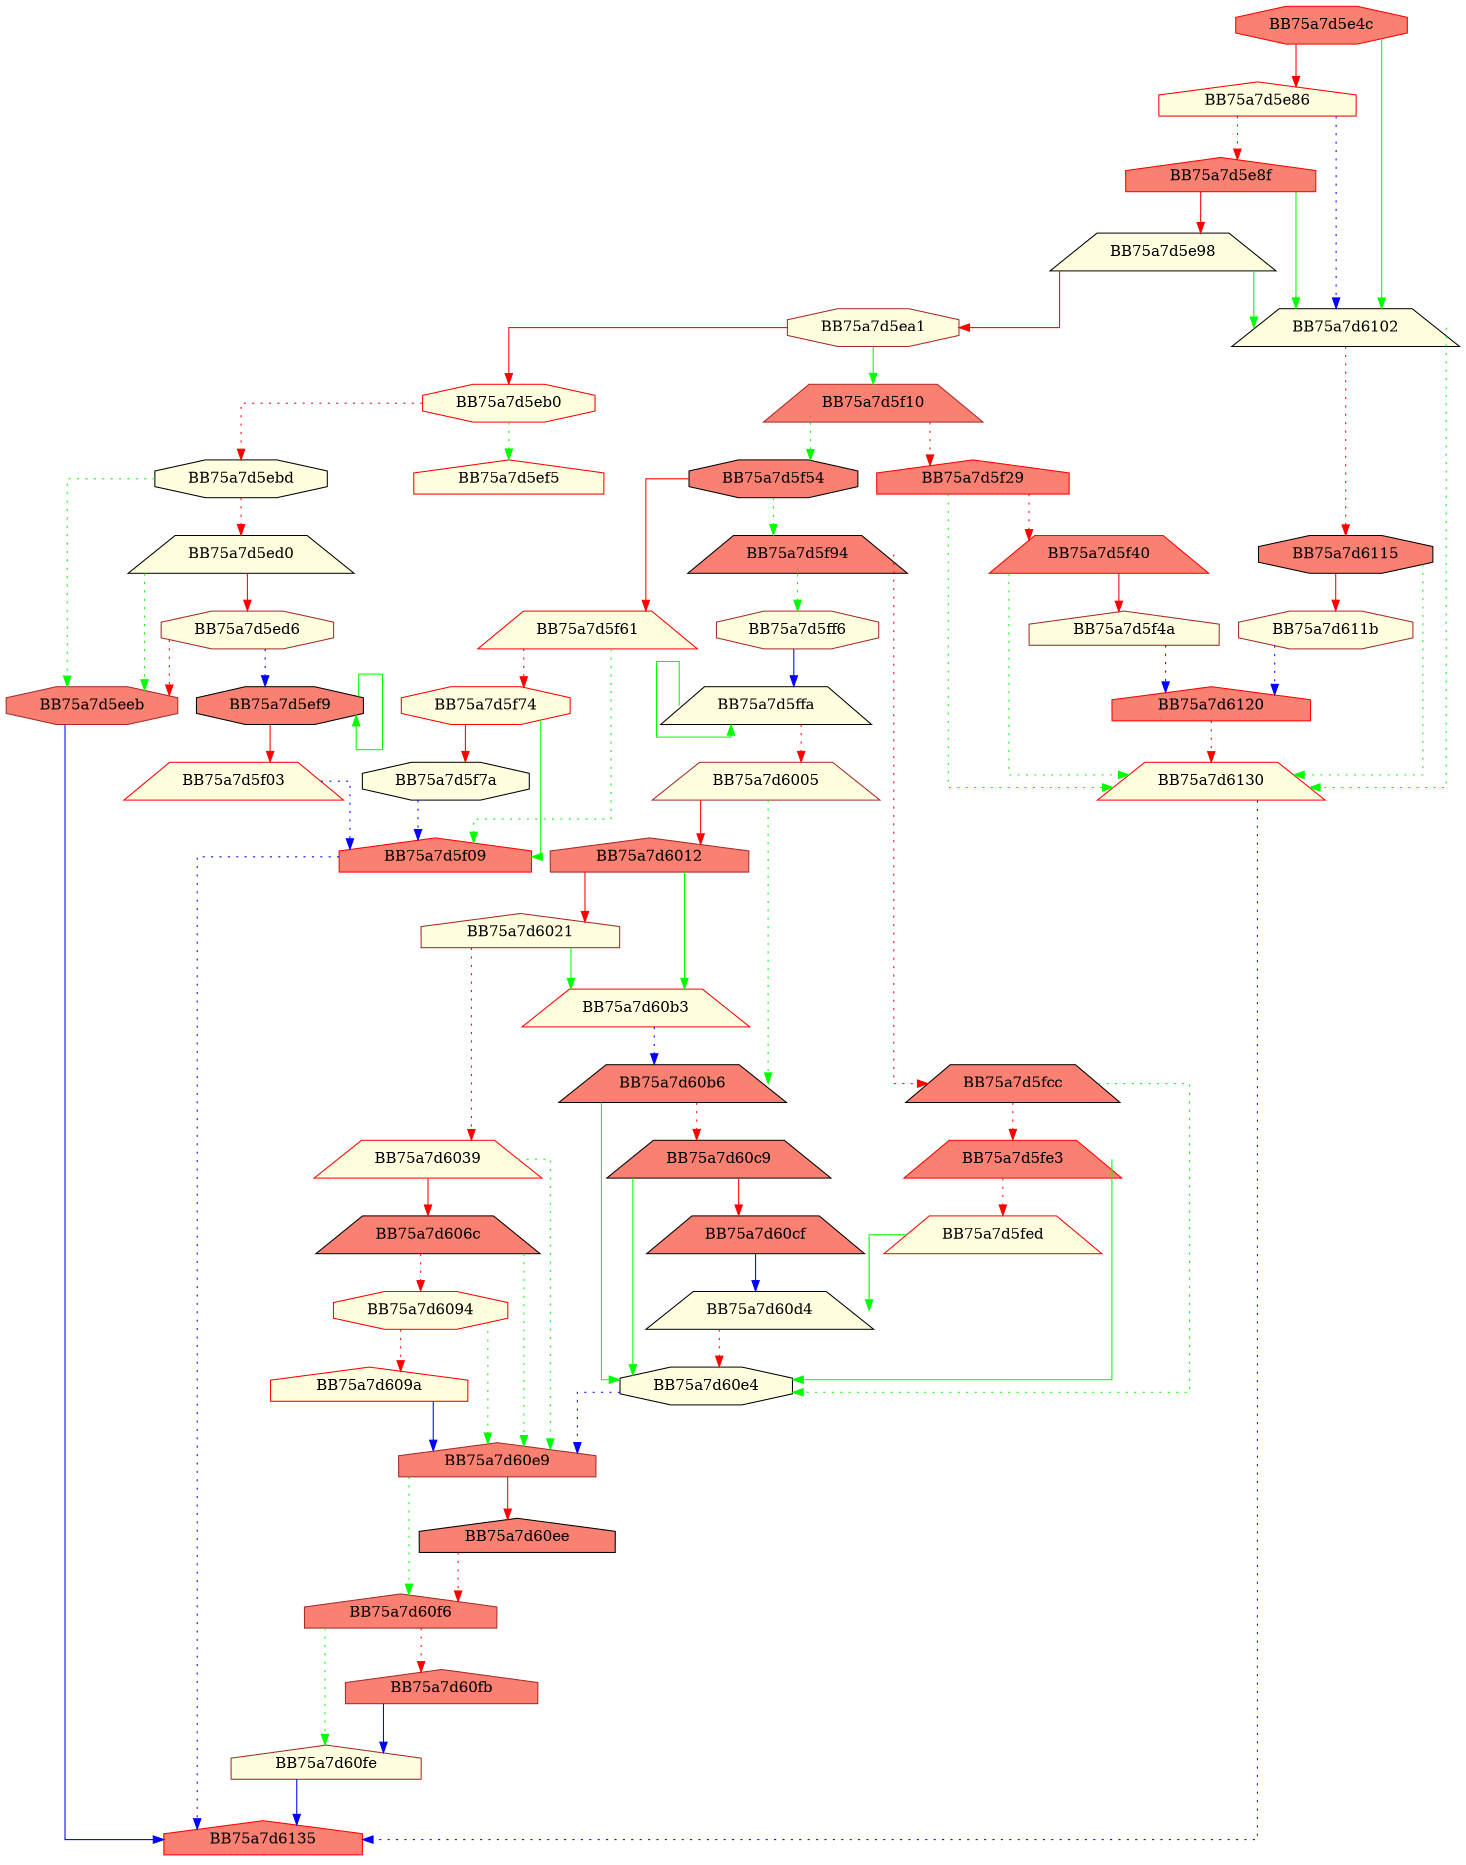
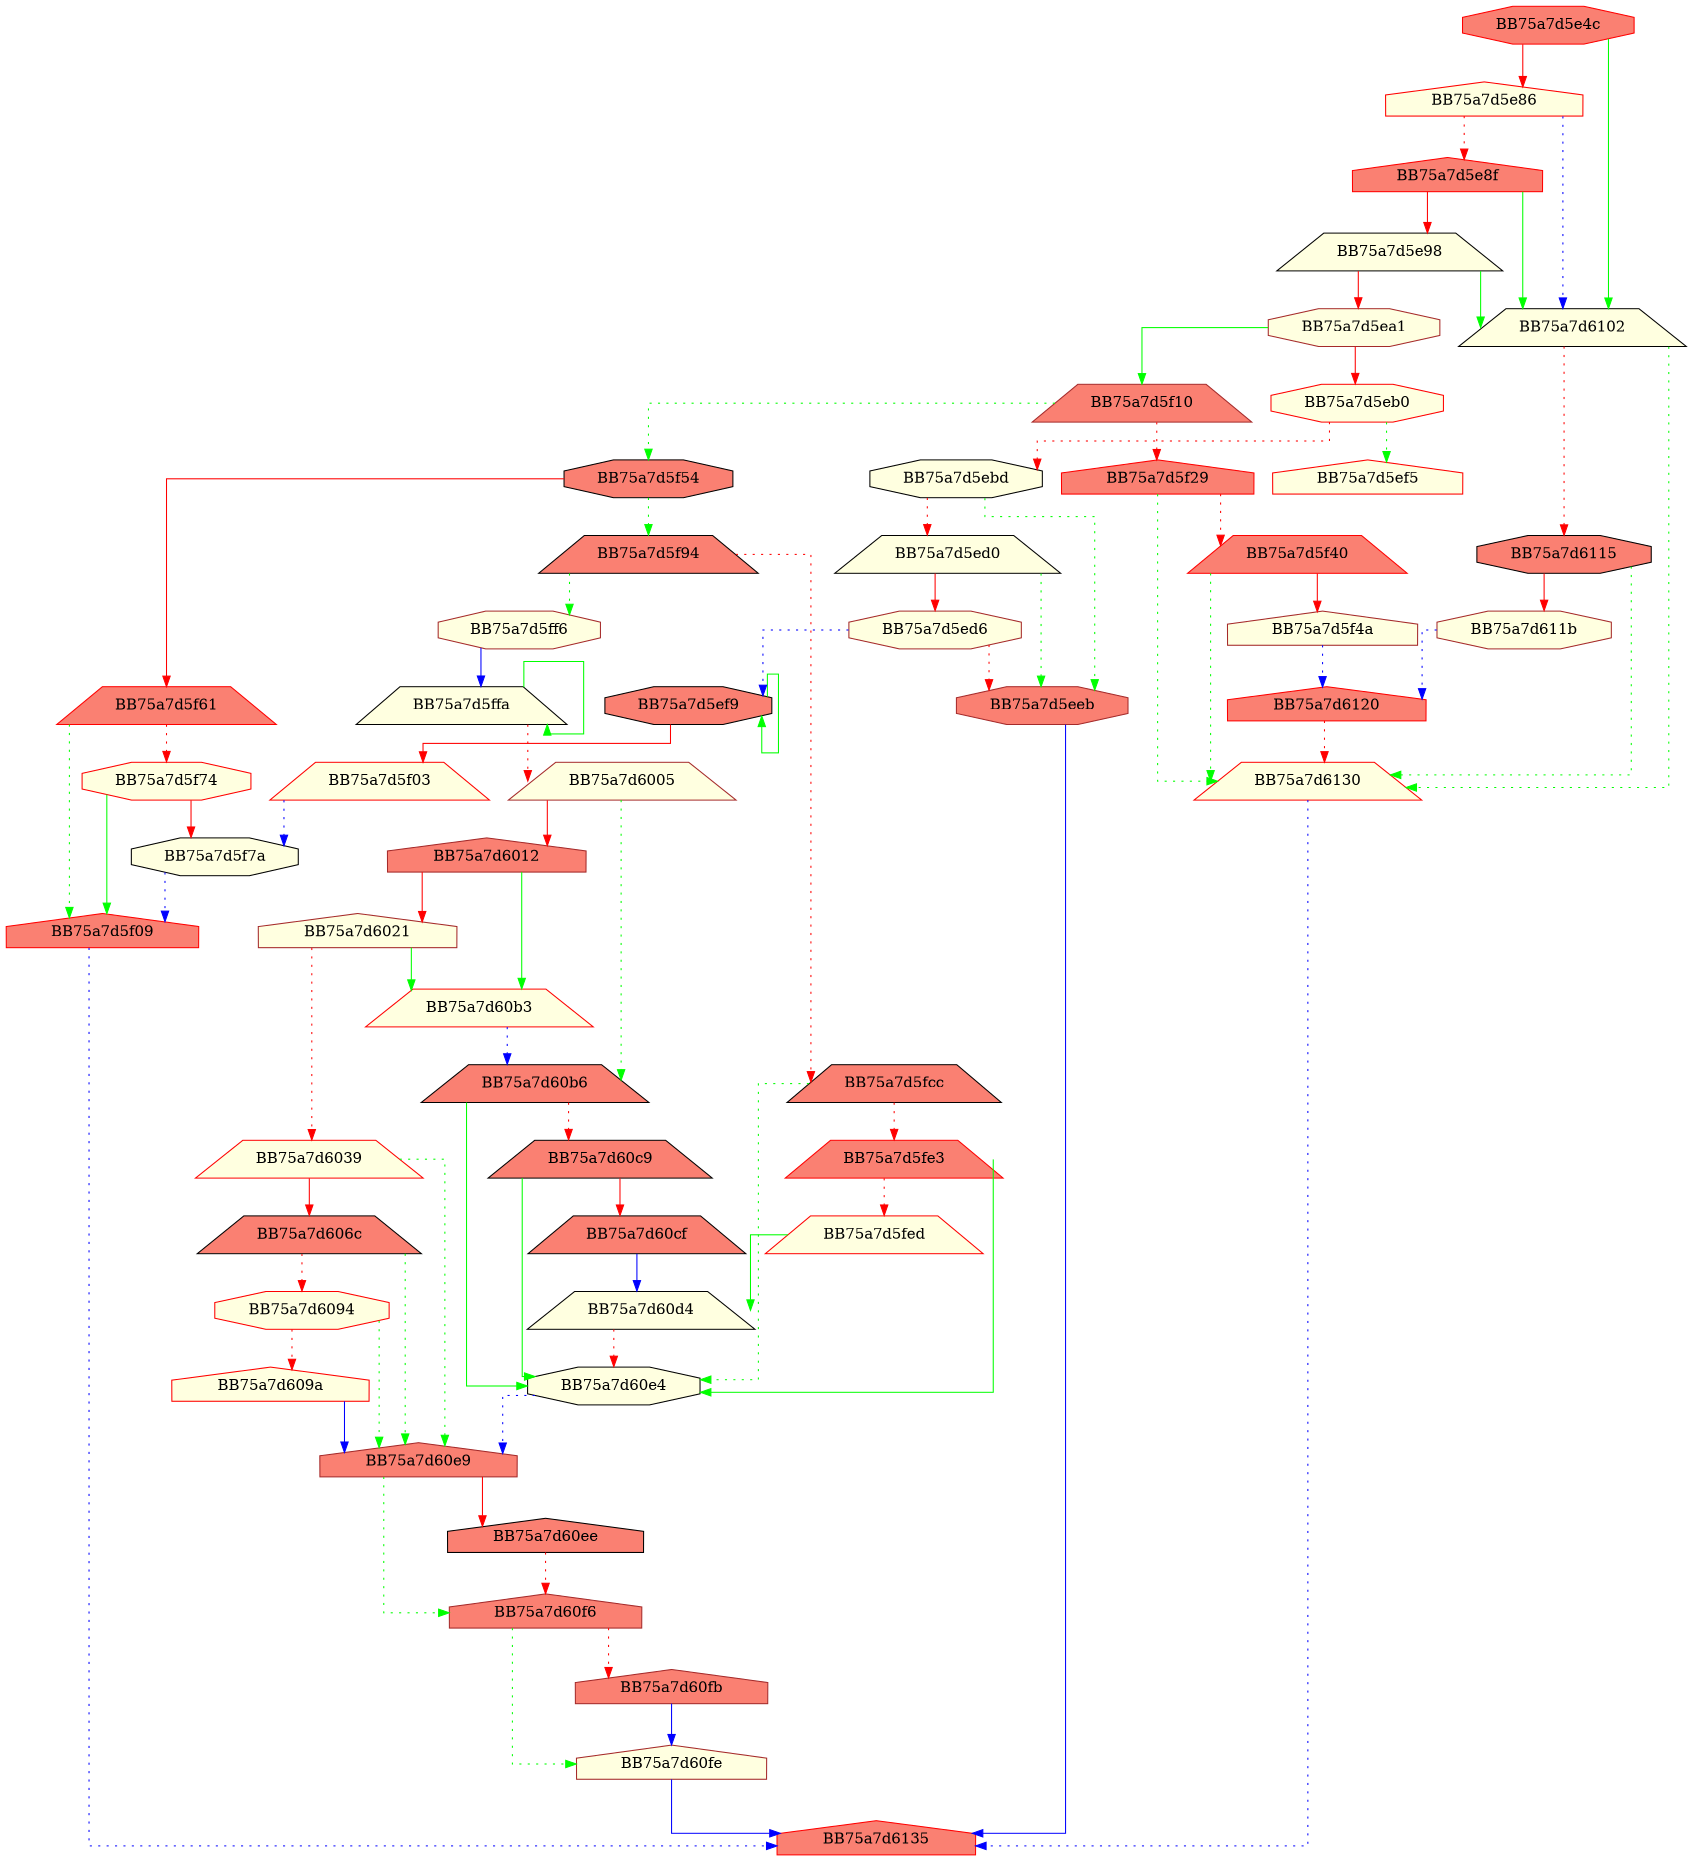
  digraph {
    splines=ortho
    node [color=red fillcolor=lightyellow shape=trapezium style=filled]
    edge [color=red style=dotted]
    BB75a7d5e4c [fillcolor=salmon shape=octagon]
    BB75a7d6102 [color=black]
    BB75a7d5e86 [shape=house]
    BB75a7d6130
    BB75a7d6115 [color=black fillcolor=salmon shape=octagon]
    BB75a7d5e8f [fillcolor=salmon shape=house]
    BB75a7d6135 [fillcolor=salmon shape=house]
    BB75a7d611b [color=brown shape=octagon]
    BB75a7d5e98 [color=black]
    BB75a7d5ea1 [color=brown shape=octagon]
    BB75a7d5f10 [color=brown fillcolor=salmon]
    BB75a7d5eb0 [shape=octagon]
    BB75a7d5f54 [color=black fillcolor=salmon shape=octagon]
    BB75a7d5f29 [fillcolor=salmon shape=house]
    BB75a7d5ef5 [shape=house]
    BB75a7d5ebd [color=black shape=octagon]
    BB75a7d5f94 [color=black fillcolor=salmon]
-   BB75a7d5f61
+   BB75a7d5f61 [fillcolor=salmon]
    BB75a7d5f40 [fillcolor=salmon]
    BB75a7d5eeb [color=brown fillcolor=salmon shape=octagon]
    BB75a7d5ed0 [color=black]
    BB75a7d5ef9 [color=black fillcolor=salmon shape=octagon]
    BB75a7d5f03
    BB75a7d5ed6 [color=brown shape=octagon]
    BB75a7d5f09 [fillcolor=salmon shape=house]
    BB75a7d5ff6 [color=brown shape=octagon]
    BB75a7d5fcc [color=black fillcolor=salmon]
    BB75a7d5f74 [shape=octagon]
    BB75a7d5f4a [color=brown shape=house]
    BB75a7d6120 [fillcolor=salmon shape=house]
    BB75a7d5ffa [color=black]
    BB75a7d60e4 [color=black shape=octagon]
    BB75a7d5fe3 [fillcolor=salmon]
    BB75a7d5f7a [color=black shape=octagon]
    BB75a7d6005 [color=brown]
    BB75a7d60e9 [color=brown fillcolor=salmon shape=house]
    BB75a7d5fed
    BB75a7d60f6 [color=brown fillcolor=salmon shape=house]
    BB75a7d60ee [color=black fillcolor=salmon shape=house]
    BB75a7d60d4 [color=black]
    BB75a7d60b6 [color=black fillcolor=salmon]
    BB75a7d6012 [color=brown fillcolor=salmon shape=house]
    BB75a7d60c9 [color=black fillcolor=salmon]
    BB75a7d60b3
    BB75a7d6021 [color=brown shape=house]
    BB75a7d60cf [color=black fillcolor=salmon]
    BB75a7d6039
    BB75a7d606c [color=black fillcolor=salmon]
    BB75a7d6094 [shape=octagon]
    BB75a7d60fe [color=brown shape=house]
    BB75a7d60fb [color=brown fillcolor=salmon shape=house]
    BB75a7d609a [shape=house]
    BB75a7d5e4c -> BB75a7d6102 [color=green style=solid]
    BB75a7d5e4c -> BB75a7d5e86 [style=solid]
    BB75a7d6102 -> BB75a7d6130 [color=green]
    BB75a7d6102 -> BB75a7d6115
    BB75a7d5e86 -> BB75a7d6102 [color=blue]
    BB75a7d5e86 -> BB75a7d5e8f
    BB75a7d6130 -> BB75a7d6135 [color=blue]
    BB75a7d6115 -> BB75a7d6130 [color=green]
    BB75a7d6115 -> BB75a7d611b [style=solid]
    BB75a7d5e8f -> BB75a7d6102 [color=green style=solid]
    BB75a7d5e8f -> BB75a7d5e98 [style=solid]
    BB75a7d611b -> BB75a7d6120 [color=blue]
    BB75a7d5e98 -> BB75a7d6102 [color=green style=solid]
    BB75a7d5e98 -> BB75a7d5ea1 [style=solid]
    BB75a7d5ea1 -> BB75a7d5f10 [color=green style=solid]
    BB75a7d5ea1 -> BB75a7d5eb0 [style=solid]
    BB75a7d5f10 -> BB75a7d5f54 [color=green]
    BB75a7d5f10 -> BB75a7d5f29
    BB75a7d5eb0 -> BB75a7d5ef5 [color=green]
    BB75a7d5eb0 -> BB75a7d5ebd
    BB75a7d5f54 -> BB75a7d5f94 [color=green]
    BB75a7d5f54 -> BB75a7d5f61 [style=solid]
    BB75a7d5f29 -> BB75a7d6130 [color=green]
    BB75a7d5f29 -> BB75a7d5f40
    BB75a7d5ebd -> BB75a7d5eeb [color=green]
    BB75a7d5ebd -> BB75a7d5ed0
    BB75a7d5f94 -> BB75a7d5ff6 [color=green]
    BB75a7d5f94 -> BB75a7d5fcc
    BB75a7d5f61 -> BB75a7d5f09 [color=green]
    BB75a7d5f61 -> BB75a7d5f74
    BB75a7d5f40 -> BB75a7d6130 [color=green]
    BB75a7d5f40 -> BB75a7d5f4a [style=solid]
    BB75a7d5eeb -> BB75a7d6135 [color=blue style=solid]
    BB75a7d5ed0 -> BB75a7d5eeb [color=green]
    BB75a7d5ed0 -> BB75a7d5ed6 [style=solid]
    BB75a7d5ef9 -> BB75a7d5ef9 [color=green style=solid]
    BB75a7d5ef9 -> BB75a7d5f03 [style=solid]
-   BB75a7d5f03 -> BB75a7d5f09 [color=blue]
+   BB75a7d5f03 -> BB75a7d5f7a [color=blue]
    BB75a7d5ed6 -> BB75a7d5eeb
    BB75a7d5ed6 -> BB75a7d5ef9 [color=blue]
    BB75a7d5f09 -> BB75a7d6135 [color=blue]
    BB75a7d5ff6 -> BB75a7d5ffa [color=blue style=solid]
    BB75a7d5fcc -> BB75a7d60e4 [color=green]
    BB75a7d5fcc -> BB75a7d5fe3
    BB75a7d5f74 -> BB75a7d5f09 [color=green style=solid]
    BB75a7d5f74 -> BB75a7d5f7a [style=solid]
    BB75a7d5f4a -> BB75a7d6120 [color=blue]
    BB75a7d6120 -> BB75a7d6130
    BB75a7d5ffa -> BB75a7d5ffa [color=green style=solid]
    BB75a7d5ffa -> BB75a7d6005
    BB75a7d60e4 -> BB75a7d60e9 [color=blue]
    BB75a7d5fe3 -> BB75a7d60e4 [color=green style=solid]
    BB75a7d5fe3 -> BB75a7d5fed
    BB75a7d5f7a -> BB75a7d5f09 [color=blue]
    BB75a7d6005 -> BB75a7d60b6 [color=green]
    BB75a7d6005 -> BB75a7d6012 [style=solid]
    BB75a7d60e9 -> BB75a7d60f6 [color=green]
    BB75a7d60e9 -> BB75a7d60ee [style=solid]
    BB75a7d5fed -> BB75a7d60d4 [color=green style=solid]
    BB75a7d60f6 -> BB75a7d60fe [color=green]
    BB75a7d60f6 -> BB75a7d60fb
    BB75a7d60ee -> BB75a7d60f6
    BB75a7d60d4 -> BB75a7d60e4
    BB75a7d60b6 -> BB75a7d60e4 [color=green style=solid]
    BB75a7d60b6 -> BB75a7d60c9
    BB75a7d6012 -> BB75a7d60b3 [color=green style=solid]
    BB75a7d6012 -> BB75a7d6021 [style=solid]
    BB75a7d60c9 -> BB75a7d60e4 [color=green style=solid]
    BB75a7d60c9 -> BB75a7d60cf [style=solid]
    BB75a7d60b3 -> BB75a7d60b6 [color=blue]
    BB75a7d6021 -> BB75a7d60b3 [color=green style=solid]
    BB75a7d6021 -> BB75a7d6039
    BB75a7d60cf -> BB75a7d60d4 [color=blue style=solid]
    BB75a7d6039 -> BB75a7d60e9 [color=green]
    BB75a7d6039 -> BB75a7d606c [style=solid]
    BB75a7d606c -> BB75a7d60e9 [color=green]
    BB75a7d606c -> BB75a7d6094
    BB75a7d6094 -> BB75a7d60e9 [color=green]
    BB75a7d6094 -> BB75a7d609a
    BB75a7d60fe -> BB75a7d6135 [color=blue style=solid]
    BB75a7d60fb -> BB75a7d60fe [color=blue style=solid]
    BB75a7d609a -> BB75a7d60e9 [color=blue style=solid]
  }
